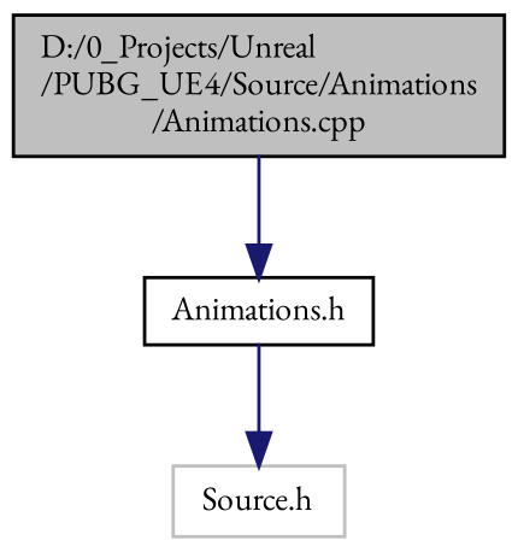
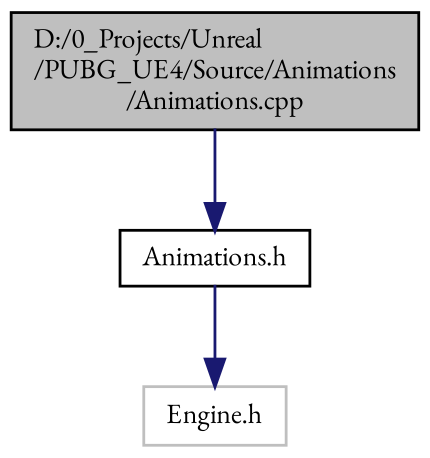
  digraph {
    fontname="EB Garamond"
    node [color=black fillcolor=white fontname="EB Garamond" fontsize=10 shape=record style=filled]
    edge [color=midnightblue fontname="EB Garamond" fontsize=10 labelfontname=Helvetica labelfontsize=10 style=solid]
    n1 [fillcolor=grey75 fontcolor=black height=0.2 label="D:/0_Projects/Unreal\l/PUBG_UE4/Source/Animations\l/Animations.cpp" width=0.4]
    n2 [height=0.2 label="Animations.h" width=0.4]
-   n3 [color=grey75 height=0.2 label="Source.h" width=0.4]
+   n3 [color=grey75 height=0.2 label="Engine.h" width=0.4]
    n1 -> n2
    n2 -> n3
  }
